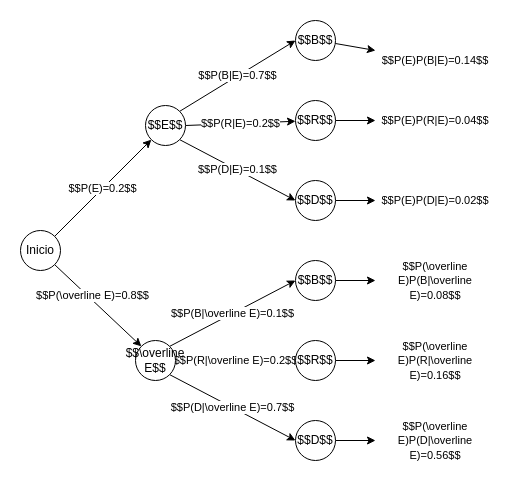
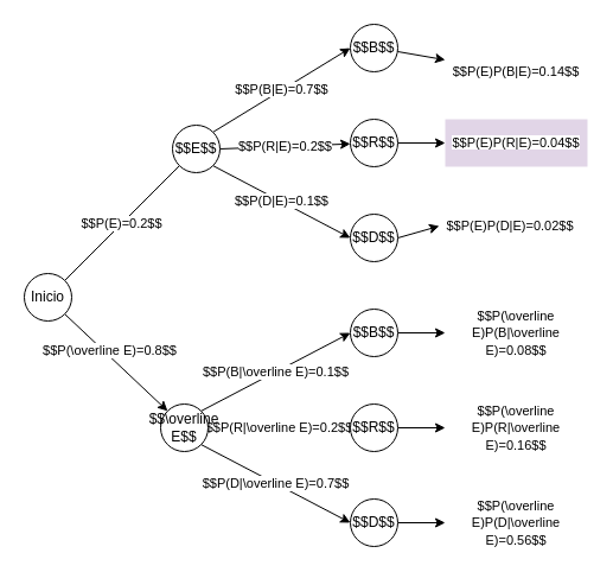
  <mxCell id="0" />
  <mxCell id="1" parent="0" />
- <mxCell id="2" value="$$P(E)=0.2$$" style="rounded=0;orthogonalLoop=1;jettySize=auto;html=1;exitX=1;exitY=0;exitDx=0;exitDy=0;entryX=0;entryY=1;entryDx=0;entryDy=0;" edge="1" parent="1" source="5" target="9"><mxGeometry relative="1" as="geometry" /></mxCell>
+ <mxCell id="2" value="$$P(E)=0.2$$" style="rounded=0;orthogonalLoop=1;jettySize=auto;html=1;exitX=1;exitY=0;exitDx=0;exitDy=0;entryX=0;entryY=1;entryDx=0;entryDy=0;endArrow=none;" edge="1" parent="1" source="5" target="9"><mxGeometry relative="1" as="geometry" /></mxCell>
  <mxCell id="3" style="edgeStyle=none;rounded=0;orthogonalLoop=1;jettySize=auto;html=1;exitX=1;exitY=1;exitDx=0;exitDy=0;entryX=0;entryY=0;entryDx=0;entryDy=0;" edge="1" parent="1" source="5" target="13"><mxGeometry relative="1" as="geometry" /></mxCell>
  <mxCell id="4" value="$$P(\overline E)=0.8$$" style="edgeLabel;html=1;align=center;verticalAlign=middle;resizable=0;points=[];" vertex="1" connectable="0" parent="3"><mxGeometry x="-0.188" y="3" relative="1" as="geometry"><mxPoint as="offset" /></mxGeometry></mxCell>
  <mxCell id="5" value="Inicio" style="ellipse;whiteSpace=wrap;html=1;" vertex="1" parent="1"><mxGeometry x="20" y="230" width="40" height="40" as="geometry" /></mxCell>
  <mxCell id="6" value="$$P(B|E)=0.7$$" style="edgeStyle=none;rounded=0;orthogonalLoop=1;jettySize=auto;html=1;exitX=1;exitY=0;exitDx=0;exitDy=0;entryX=0;entryY=0.5;entryDx=0;entryDy=0;" edge="1" parent="1" source="9" target="15"><mxGeometry relative="1" as="geometry" /></mxCell>
  <mxCell id="7" value="&lt;span style=&quot;color: rgb(0 , 0 , 0) ; font-family: &amp;#34;helvetica&amp;#34; ; font-size: 11px ; font-style: normal ; font-weight: 400 ; letter-spacing: normal ; text-align: center ; text-indent: 0px ; text-transform: none ; word-spacing: 0px ; background-color: rgb(255 , 255 , 255) ; display: inline ; float: none&quot;&gt;$$P(R|E)=0.2$$&lt;/span&gt;" style="edgeStyle=none;rounded=0;orthogonalLoop=1;jettySize=auto;html=1;exitX=1;exitY=0.5;exitDx=0;exitDy=0;" edge="1" parent="1" source="9" target="17"><mxGeometry relative="1" as="geometry" /></mxCell>
  <mxCell id="8" value="&lt;span style=&quot;color: rgb(0 , 0 , 0) ; font-family: &amp;#34;helvetica&amp;#34; ; font-size: 11px ; font-style: normal ; font-weight: 400 ; letter-spacing: normal ; text-align: center ; text-indent: 0px ; text-transform: none ; word-spacing: 0px ; background-color: rgb(255 , 255 , 255) ; display: inline ; float: none&quot;&gt;$$P(D|E)=0.1$$&lt;/span&gt;" style="edgeStyle=none;rounded=0;orthogonalLoop=1;jettySize=auto;html=1;exitX=1;exitY=1;exitDx=0;exitDy=0;entryX=0;entryY=0.5;entryDx=0;entryDy=0;" edge="1" parent="1" source="9" target="19"><mxGeometry relative="1" as="geometry" /></mxCell>
  <mxCell id="9" value="$$E$$" style="ellipse;whiteSpace=wrap;html=1;" vertex="1" parent="1"><mxGeometry x="145" y="105" width="40" height="40" as="geometry" /></mxCell>
  <mxCell id="10" value="&lt;span style=&quot;font-family: &amp;#34;helvetica&amp;#34;&quot;&gt;$$P(B|\overline E)=0.1$$&lt;/span&gt;" style="edgeStyle=none;rounded=0;orthogonalLoop=1;jettySize=auto;html=1;exitX=1;exitY=0;exitDx=0;exitDy=0;entryX=0;entryY=0.5;entryDx=0;entryDy=0;" edge="1" parent="1" source="13" target="21"><mxGeometry relative="1" as="geometry" /></mxCell>
  <mxCell id="11" value="&lt;span style=&quot;font-family: &amp;#34;helvetica&amp;#34;&quot;&gt;$$P(R|\overline E)=0.2$$&lt;/span&gt;" style="edgeStyle=none;rounded=0;orthogonalLoop=1;jettySize=auto;html=1;entryX=0;entryY=0.5;entryDx=0;entryDy=0;" edge="1" parent="1" source="13" target="23"><mxGeometry relative="1" as="geometry" /></mxCell>
  <mxCell id="12" value="&lt;span style=&quot;font-family: &amp;#34;helvetica&amp;#34;&quot;&gt;$$P(D|\overline E)=0.7$$&lt;/span&gt;" style="edgeStyle=none;rounded=0;orthogonalLoop=1;jettySize=auto;html=1;exitX=1;exitY=1;exitDx=0;exitDy=0;entryX=0;entryY=0.5;entryDx=0;entryDy=0;" edge="1" parent="1" source="13" target="25"><mxGeometry relative="1" as="geometry" /></mxCell>
  <mxCell id="13" value="$$\overline E$$" style="ellipse;whiteSpace=wrap;html=1;" vertex="1" parent="1"><mxGeometry x="135" y="340" width="40" height="40" as="geometry" /></mxCell>
  <mxCell id="14" value="" style="edgeStyle=none;rounded=0;orthogonalLoop=1;jettySize=auto;html=1;" edge="1" parent="1" source="15" target="26"><mxGeometry relative="1" as="geometry" /></mxCell>
  <mxCell id="15" value="$$B$$" style="ellipse;whiteSpace=wrap;html=1;" vertex="1" parent="1"><mxGeometry x="295" y="20" width="40" height="40" as="geometry" /></mxCell>
  <mxCell id="16" value="" style="edgeStyle=none;rounded=0;orthogonalLoop=1;jettySize=auto;html=1;" edge="1" parent="1" source="17"><mxGeometry relative="1" as="geometry"><mxPoint x="375" y="120" as="targetPoint" /></mxGeometry></mxCell>
  <mxCell id="17" value="$$R$$" style="ellipse;whiteSpace=wrap;html=1;" vertex="1" parent="1"><mxGeometry x="295" y="100" width="40" height="40" as="geometry" /></mxCell>
  <mxCell id="18" style="edgeStyle=none;rounded=0;orthogonalLoop=1;jettySize=auto;html=1;exitX=1;exitY=0.5;exitDx=0;exitDy=0;entryX=0;entryY=0.5;entryDx=0;entryDy=0;" edge="1" parent="1" source="19" target="28"><mxGeometry relative="1" as="geometry" /></mxCell>
  <mxCell id="19" value="$$D$$" style="ellipse;whiteSpace=wrap;html=1;" vertex="1" parent="1"><mxGeometry x="295" y="180" width="40" height="40" as="geometry" /></mxCell>
  <mxCell id="20" style="edgeStyle=none;rounded=0;orthogonalLoop=1;jettySize=auto;html=1;exitX=1;exitY=0.5;exitDx=0;exitDy=0;" edge="1" parent="1" source="21" target="29"><mxGeometry relative="1" as="geometry" /></mxCell>
  <mxCell id="21" value="$$B$$" style="ellipse;whiteSpace=wrap;html=1;" vertex="1" parent="1"><mxGeometry x="295" y="260" width="40" height="40" as="geometry" /></mxCell>
  <mxCell id="22" value="" style="edgeStyle=none;rounded=0;orthogonalLoop=1;jettySize=auto;html=1;" edge="1" parent="1" source="23" target="30"><mxGeometry relative="1" as="geometry" /></mxCell>
  <mxCell id="23" value="$$R$$" style="ellipse;whiteSpace=wrap;html=1;" vertex="1" parent="1"><mxGeometry x="295" y="340" width="40" height="40" as="geometry" /></mxCell>
  <mxCell id="24" style="edgeStyle=none;rounded=0;orthogonalLoop=1;jettySize=auto;html=1;exitX=1;exitY=0.5;exitDx=0;exitDy=0;entryX=0;entryY=0.5;entryDx=0;entryDy=0;" edge="1" parent="1" source="25" target="31"><mxGeometry relative="1" as="geometry" /></mxCell>
  <mxCell id="25" value="$$D$$" style="ellipse;whiteSpace=wrap;html=1;" vertex="1" parent="1"><mxGeometry x="295" y="420" width="40" height="40" as="geometry" /></mxCell>
  <mxCell id="26" value="&lt;span style=&quot;font-size: 11px ; background-color: rgb(255 , 255 , 255)&quot;&gt;$$P(E)P(B|E)=0.14$$&lt;/span&gt;" style="whiteSpace=wrap;html=1;strokeColor=none;" vertex="1" parent="1"><mxGeometry x="375" y="40" width="120" height="40" as="geometry" /></mxCell>
- <mxCell id="27" value="&lt;span style=&quot;font-size: 11px ; background-color: rgb(255 , 255 , 255)&quot;&gt;$$P(E)P(R|E)=0.04$$&lt;/span&gt;" style="whiteSpace=wrap;html=1;strokeColor=none;" vertex="1" parent="1"><mxGeometry x="375" y="100" width="120" height="40" as="geometry" /></mxCell>
- <mxCell id="28" value="&lt;span style=&quot;font-size: 11px ; background-color: rgb(255 , 255 , 255)&quot;&gt;$$P(E)P(D|E)=0.02$$&lt;/span&gt;" style="whiteSpace=wrap;html=1;strokeColor=none;" vertex="1" parent="1"><mxGeometry x="375" y="180" width="120" height="40" as="geometry" /></mxCell>
+ <mxCell id="27" value="&lt;span style=&quot;font-size: 11px ; background-color: rgb(255 , 255 , 255)&quot;&gt;$$P(E)P(R|E)=0.04$$&lt;/span&gt;" style="whiteSpace=wrap;html=1;strokeColor=none;fillColor=#e1d5e7;" vertex="1" parent="1"><mxGeometry x="375" y="100" width="120" height="40" as="geometry" /></mxCell>
+ <mxCell id="28" value="&lt;span style=&quot;font-size: 11px ; background-color: rgb(255 , 255 , 255)&quot;&gt;$$P(E)P(D|E)=0.02$$&lt;/span&gt;" style="whiteSpace=wrap;html=1;strokeColor=none;" vertex="1" parent="1"><mxGeometry x="370" y="170" width="120" height="40" as="geometry" /></mxCell>
  <mxCell id="29" value="&lt;span style=&quot;font-size: 11px ; background-color: rgb(255 , 255 , 255)&quot;&gt;$$P(\overline E)P(B|\overline E)=0.08$$&lt;/span&gt;" style="whiteSpace=wrap;html=1;strokeColor=none;" vertex="1" parent="1"><mxGeometry x="375" y="260" width="120" height="40" as="geometry" /></mxCell>
  <mxCell id="30" value="&lt;span style=&quot;font-size: 11px ; background-color: rgb(255 , 255 , 255)&quot;&gt;$$P(\overline E)P(R|\overline E)=0.16$$&lt;/span&gt;" style="whiteSpace=wrap;html=1;strokeColor=none;" vertex="1" parent="1"><mxGeometry x="375" y="340" width="120" height="40" as="geometry" /></mxCell>
  <mxCell id="31" value="&lt;span style=&quot;font-size: 11px ; background-color: rgb(255 , 255 , 255)&quot;&gt;$$P(\overline E)P(D|\overline E)=0.56$$&lt;/span&gt;" style="whiteSpace=wrap;html=1;strokeColor=none;" vertex="1" parent="1"><mxGeometry x="375" y="420" width="120" height="40" as="geometry" /></mxCell>
